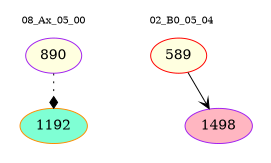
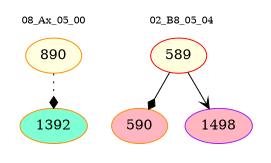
  digraph {
    node [color=purple fillcolor=lightyellow style=filled]
    edge [arrowhead=diamond color=black style=solid]
-   n1 [label=890]
-   n2 [color=darkorange fillcolor=aquamarine label=1192]
+   n1 [color=darkorange label=890]
+   n2 [color=darkorange fillcolor=aquamarine label=1392]
    n3 [color=red label=589]
+   n4 [color=darkorange fillcolor=lightpink label=590]
    n5 [fillcolor=lightpink label=1498]
    subgraph cluster_1 {
      color=white
      fontsize=10
      label="08_Ax_05_00"
      n1
      n2
    }
    subgraph cluster_2 {
      color=white
      fontsize=10
-     label="02_B0_05_04"
+     label="02_B8_05_04"
      n3
+     n4
      n5
    }
    n1 -> n2 [style=dotted]
+   n3 -> n4
    n3 -> n5 [arrowhead=vee]
  }
